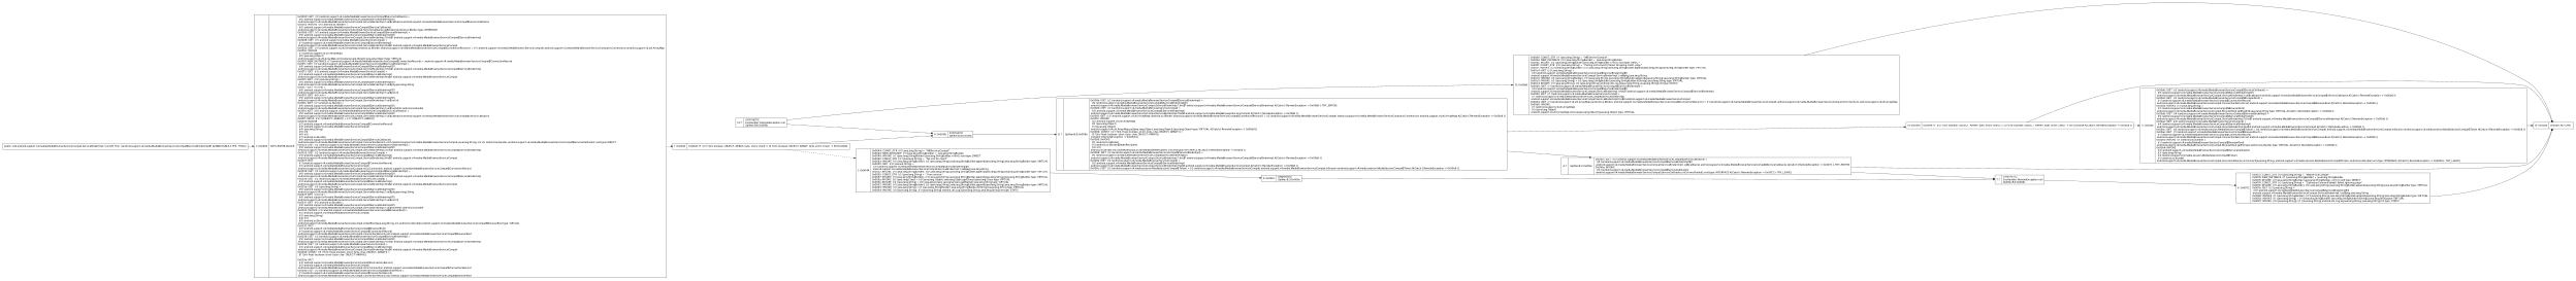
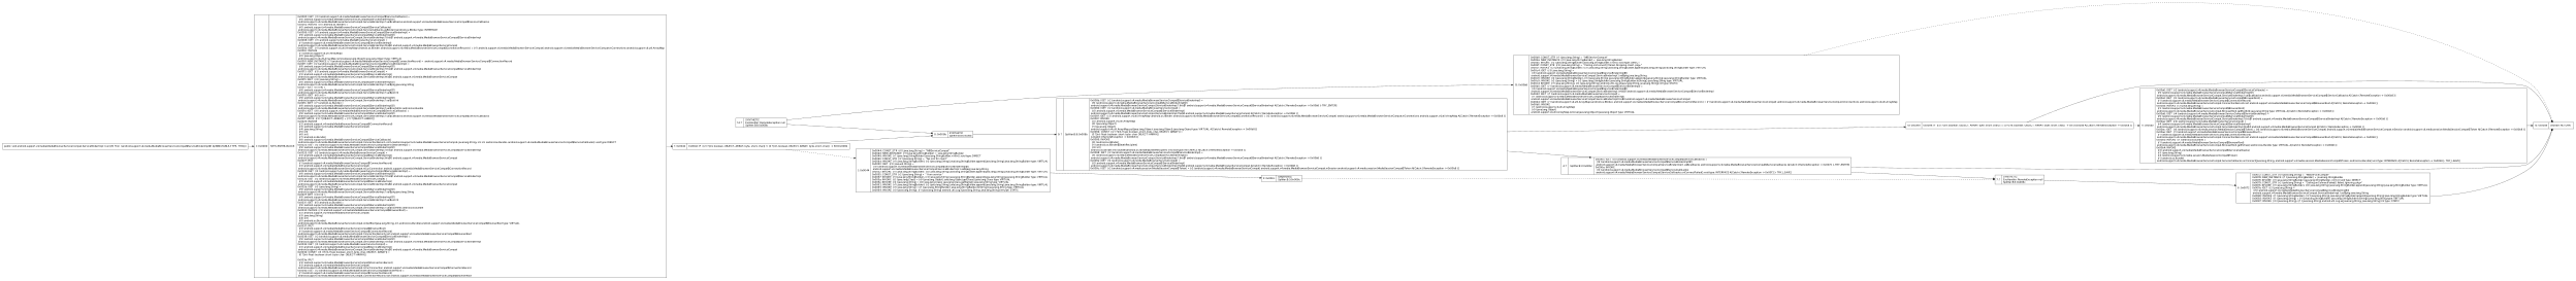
  digraph {
    fontname=Inter
    rankdir=LR
    node [fontname=Inter shape=record]
    edge [fontname=Inter]
    n1 [label="{0\:\ 0x0000|MTH_ENTER_BLOCK\l|0x0000: IGET  (r0 I:android.support.v4.media.MediaBrowserServiceCompat$ServiceCallbacks) = \l  (r9 I:android.support.v4.media.MediaBrowserServiceCompat$ServiceBinderImpl$1)\l android.support.v4.media.MediaBrowserServiceCompat.ServiceBinderImpl.1.val$callbacks android.support.v4.media.MediaBrowserServiceCompat$ServiceCallbacks \l0x0002: INVOKE  (r0 I:android.os.IBinder) = \l  (r0 I:android.support.v4.media.MediaBrowserServiceCompat$ServiceCallbacks)\l android.support.v4.media.MediaBrowserServiceCompat.ServiceCallbacks.asBinder():android.os.IBinder type: INTERFACE \l0x0006: IGET  (r1 I:android.support.v4.media.MediaBrowserServiceCompat$ServiceBinderImpl) = \l  (r9 I:android.support.v4.media.MediaBrowserServiceCompat$ServiceBinderImpl$1)\l android.support.v4.media.MediaBrowserServiceCompat.ServiceBinderImpl.1.this$1 android.support.v4.media.MediaBrowserServiceCompat$ServiceBinderImpl \l0x0008: IGET  (r1 I:android.support.v4.media.MediaBrowserServiceCompat) = \l  (r1 I:android.support.v4.media.MediaBrowserServiceCompat$ServiceBinderImpl)\l android.support.v4.media.MediaBrowserServiceCompat.ServiceBinderImpl.this$0 android.support.v4.media.MediaBrowserServiceCompat \l0x000a: IGET  (r1 I:android.support.v4.util.ArrayMap\<android.os.IBinder, android.support.v4.media.MediaBrowserServiceCompat$ConnectionRecord\>) = (r1 I:android.support.v4.media.MediaBrowserServiceCompat) android.support.v4.media.MediaBrowserServiceCompat.mConnections android.support.v4.util.ArrayMap \l0x000c: INVOKE  \l  (r1 I:android.support.v4.util.ArrayMap)\l  (r0 I:java.lang.Object)\l android.support.v4.util.ArrayMap.remove(java.lang.Object):java.lang.Object type: VIRTUAL \l0x000f: NEW_INSTANCE  (r1 I:android.support.v4.media.MediaBrowserServiceCompat$ConnectionRecord) =  android.support.v4.media.MediaBrowserServiceCompat$ConnectionRecord \l0x0011: IGET  (r2 I:android.support.v4.media.MediaBrowserServiceCompat$ServiceBinderImpl) = \l  (r9 I:android.support.v4.media.MediaBrowserServiceCompat$ServiceBinderImpl$1)\l android.support.v4.media.MediaBrowserServiceCompat.ServiceBinderImpl.1.this$1 android.support.v4.media.MediaBrowserServiceCompat$ServiceBinderImpl \l0x0013: IGET  (r3 I:android.support.v4.media.MediaBrowserServiceCompat) = \l  (r2 I:android.support.v4.media.MediaBrowserServiceCompat$ServiceBinderImpl)\l android.support.v4.media.MediaBrowserServiceCompat.ServiceBinderImpl.this$0 android.support.v4.media.MediaBrowserServiceCompat \l0x0015: IGET  (r4 I:java.lang.String) = \l  (r9 I:android.support.v4.media.MediaBrowserServiceCompat$ServiceBinderImpl$1)\l android.support.v4.media.MediaBrowserServiceCompat.ServiceBinderImpl.1.val$pkg java.lang.String \l0x0017: IGET  (r5 I:int) = \l  (r9 I:android.support.v4.media.MediaBrowserServiceCompat$ServiceBinderImpl$1)\l android.support.v4.media.MediaBrowserServiceCompat.ServiceBinderImpl.1.val$pid int \l0x0019: IGET  (r6 I:int) = \l  (r9 I:android.support.v4.media.MediaBrowserServiceCompat$ServiceBinderImpl$1)\l android.support.v4.media.MediaBrowserServiceCompat.ServiceBinderImpl.1.val$uid int \l0x001b: IGET  (r7 I:android.os.Bundle) = \l  (r9 I:android.support.v4.media.MediaBrowserServiceCompat$ServiceBinderImpl$1)\l android.support.v4.media.MediaBrowserServiceCompat.ServiceBinderImpl.1.val$rootHints android.os.Bundle \l0x001d: IGET  (r8 I:android.support.v4.media.MediaBrowserServiceCompat$ServiceCallbacks) = \l  (r9 I:android.support.v4.media.MediaBrowserServiceCompat$ServiceBinderImpl$1)\l android.support.v4.media.MediaBrowserServiceCompat.ServiceBinderImpl.1.val$callbacks android.support.v4.media.MediaBrowserServiceCompat$ServiceCallbacks \l0x001f: MOVE  (r2 I:?[OBJECT, ARRAY]) = (r1 I:?[OBJECT, ARRAY]) \l0x0020: INVOKE  \l  (r2 I:android.support.v4.media.MediaBrowserServiceCompat$ConnectionRecord)\l  (r3 I:android.support.v4.media.MediaBrowserServiceCompat)\l  (r4 I:java.lang.String)\l  (r5 I:int)\l  (r6 I:int)\l  (r7 I:android.os.Bundle)\l  (r8 I:android.support.v4.media.MediaBrowserServiceCompat$ServiceCallbacks)\l android.support.v4.media.MediaBrowserServiceCompat.ConnectionRecord.\<init\>(android.support.v4.media.MediaBrowserServiceCompat, java.lang.String, int, int, android.os.Bundle, android.support.v4.media.MediaBrowserServiceCompat$ServiceCallbacks):void type: DIRECT \l0x0023: IGET  (r2 I:android.support.v4.media.MediaBrowserServiceCompat$ServiceBinderImpl) = \l  (r9 I:android.support.v4.media.MediaBrowserServiceCompat$ServiceBinderImpl$1)\l android.support.v4.media.MediaBrowserServiceCompat.ServiceBinderImpl.1.this$1 android.support.v4.media.MediaBrowserServiceCompat$ServiceBinderImpl \l0x0025: IGET  (r2 I:android.support.v4.media.MediaBrowserServiceCompat) = \l  (r2 I:android.support.v4.media.MediaBrowserServiceCompat$ServiceBinderImpl)\l android.support.v4.media.MediaBrowserServiceCompat.ServiceBinderImpl.this$0 android.support.v4.media.MediaBrowserServiceCompat \l0x0027: IPUT  \l  (r1 I:android.support.v4.media.MediaBrowserServiceCompat$ConnectionRecord)\l  (r2 I:android.support.v4.media.MediaBrowserServiceCompat)\l android.support.v4.media.MediaBrowserServiceCompat.mCurConnection android.support.v4.media.MediaBrowserServiceCompat$ConnectionRecord \l0x0029: IGET  (r2 I:android.support.v4.media.MediaBrowserServiceCompat$ServiceBinderImpl) = \l  (r9 I:android.support.v4.media.MediaBrowserServiceCompat$ServiceBinderImpl$1)\l android.support.v4.media.MediaBrowserServiceCompat.ServiceBinderImpl.1.this$1 android.support.v4.media.MediaBrowserServiceCompat$ServiceBinderImpl \l0x002b: IGET  (r2 I:android.support.v4.media.MediaBrowserServiceCompat) = \l  (r2 I:android.support.v4.media.MediaBrowserServiceCompat$ServiceBinderImpl)\l android.support.v4.media.MediaBrowserServiceCompat.ServiceBinderImpl.this$0 android.support.v4.media.MediaBrowserServiceCompat \l0x002d: IGET  (r3 I:java.lang.String) = \l  (r9 I:android.support.v4.media.MediaBrowserServiceCompat$ServiceBinderImpl$1)\l android.support.v4.media.MediaBrowserServiceCompat.ServiceBinderImpl.1.val$pkg java.lang.String \l0x002f: IGET  (r4 I:int) = \l  (r9 I:android.support.v4.media.MediaBrowserServiceCompat$ServiceBinderImpl$1)\l android.support.v4.media.MediaBrowserServiceCompat.ServiceBinderImpl.1.val$uid int \l0x0031: IGET  (r5 I:android.os.Bundle) = \l  (r9 I:android.support.v4.media.MediaBrowserServiceCompat$ServiceBinderImpl$1)\l android.support.v4.media.MediaBrowserServiceCompat.ServiceBinderImpl.1.val$rootHints android.os.Bundle \l0x0033: INVOKE  (r2 I:android.support.v4.media.MediaBrowserServiceCompat$BrowserRoot) = \l  (r2 I:android.support.v4.media.MediaBrowserServiceCompat)\l  (r3 I:java.lang.String)\l  (r4 I:int)\l  (r5 I:android.os.Bundle)\l android.support.v4.media.MediaBrowserServiceCompat.onGetRoot(java.lang.String, int, android.os.Bundle):android.support.v4.media.MediaBrowserServiceCompat$BrowserRoot type: VIRTUAL \l0x0037: IPUT  \l  (r2 I:android.support.v4.media.MediaBrowserServiceCompat$BrowserRoot)\l  (r1 I:android.support.v4.media.MediaBrowserServiceCompat$ConnectionRecord)\l android.support.v4.media.MediaBrowserServiceCompat.ConnectionRecord.root android.support.v4.media.MediaBrowserServiceCompat$BrowserRoot \l0x0039: IGET  (r2 I:android.support.v4.media.MediaBrowserServiceCompat$ServiceBinderImpl) = \l  (r9 I:android.support.v4.media.MediaBrowserServiceCompat$ServiceBinderImpl$1)\l android.support.v4.media.MediaBrowserServiceCompat.ServiceBinderImpl.1.this$1 android.support.v4.media.MediaBrowserServiceCompat$ServiceBinderImpl \l0x003b: IGET  (r2 I:android.support.v4.media.MediaBrowserServiceCompat) = \l  (r2 I:android.support.v4.media.MediaBrowserServiceCompat$ServiceBinderImpl)\l android.support.v4.media.MediaBrowserServiceCompat.ServiceBinderImpl.this$0 android.support.v4.media.MediaBrowserServiceCompat \l0x003d: CONST  (r3 I:?[int, float, boolean, short, byte, char, OBJECT, ARRAY]) = \l  (0 ?[int, float, boolean, short, byte, char, OBJECT, ARRAY])\l \l0x003e: IPUT  \l  (r3 I:android.support.v4.media.MediaBrowserServiceCompat$ConnectionRecord)\l  (r2 I:android.support.v4.media.MediaBrowserServiceCompat)\l android.support.v4.media.MediaBrowserServiceCompat.mCurConnection android.support.v4.media.MediaBrowserServiceCompat$ConnectionRecord \l0x0040: IGET  (r2 I:android.support.v4.media.MediaBrowserServiceCompat$BrowserRoot) = \l  (r1 I:android.support.v4.media.MediaBrowserServiceCompat$ConnectionRecord)\l android.support.v4.media.MediaBrowserServiceCompat.ConnectionRecord.root android.support.v4.media.MediaBrowserServiceCompat$BrowserRoot \l}"]
    n2 [label="{1\:\ 0x0042|0x0042: IF  (r2 I:?[int, boolean, OBJECT, ARRAY, byte, short, char]) != (0 ?[int, boolean, OBJECT, ARRAY, byte, short, char])  \-\> B:8:0x008b \l}"]
    n3 [label="{2\:\ 0x0044|0x0044: CONST_STR  (r0 I:java.lang.String) =  \"MBServiceCompat\" \l0x0046: NEW_INSTANCE  (r1 I:java.lang.StringBuilder) =  java.lang.StringBuilder \l0x0048: INVOKE  (r1 I:java.lang.StringBuilder) java.lang.StringBuilder.\<init\>():void type: DIRECT \l0x004b: CONST_STR  (r2 I:java.lang.String) =  \"No root for client \" \l0x004d: INVOKE  (r1 I:java.lang.StringBuilder), (r2 I:java.lang.String) java.lang.StringBuilder.append(java.lang.String):java.lang.StringBuilder type: VIRTUAL \l0x0050: IGET  (r2 I:java.uid.String) = \l  (r9 I:android.support.v4.media.MediaBrowserServiceCompat$ServiceBinderImpl$1)\l android.support.v4.media.MediaBrowserServiceCompat.ServiceBinderImpl.1.val$pkg java.lang.String \l0x0052: INVOKE  (r1 I:java.lang.StringBuilder), (r2 I:java.lang.String) java.lang.StringBuilder.append(java.lang.String):java.lang.StringBuilder type: VIRTUAL \l0x0055: CONST_STR  (r2 I:java.lang.String) =  \" from service \" \l0x0057: INVOKE  (r1 I:java.lang.StringBuilder), (r2 I:java.lang.String) java.lang.StringBuilder.append(java.lang.String):java.lang.StringBuilder type: VIRTUAL \l0x005a: INVOKE  (r2 I:java.lang.Class) = (r9 I:java.lang.Object) java.lang.Object.getClass():java.lang.Class type: VIRTUAL \l0x005e: INVOKE  (r2 I:java.lang.String) = (r2 I:java.lang.Class) java.lang.Class.getName():java.lang.String type: VIRTUAL \l0x0062: INVOKE  (r1 I:java.lang.StringBuilder), (r2 I:java.lang.String) java.lang.StringBuilder.append(java.lang.String):java.lang.StringBuilder type: VIRTUAL \l0x0065: INVOKE  (r1 I:java.lang.String) = (r1 I:java.lang.StringBuilder) java.lang.StringBuilder.toString():java.lang.String type: VIRTUAL \l0x0069: INVOKE  (r0 I:java.lang.String), (r1 I:java.lang.String) android.util.Log.i(java.lang.String, java.lang.String):int type: STATIC \l}"]
    n4 [label="{8\:\ 0x008b|SYNTHETIC\lSplitter:B:8:0x008b\l}"]
    n5 [label="{3\:\ 0x006c|SYNTHETIC\lSplitter:B:3:0x006c\l}"]
    n6 [label="{9\:\ ?|Splitter:B:8:0x008b\l|0x008b: IGET  (r2 I:android.support.v4.media.MediaBrowserServiceCompat$ServiceBinderImpl) = \l  (r9 I:android.support.v4.media.MediaBrowserServiceCompat$ServiceBinderImpl$1)\l android.support.v4.media.MediaBrowserServiceCompat.ServiceBinderImpl.1.this$1 android.support.v4.media.MediaBrowserServiceCompat$ServiceBinderImpl A[Catch:\{ RemoteException \-\> 0x00b8 \}, TRY_ENTER]\l0x008d: IGET  (r2 I:android.support.v4.media.MediaBrowserServiceCompat) = \l  (r2 I:android.support.v4.media.MediaBrowserServiceCompat$ServiceBinderImpl)\l android.support.v4.media.MediaBrowserServiceCompat.ServiceBinderImpl.this$0 android.support.v4.media.MediaBrowserServiceCompat A[Catch:\{ RemoteException \-\> 0x00b8 \}]\l0x008f: IGET  (r2 I:android.support.v4.util.ArrayMap\<android.os.IBinder, android.support.v4.media.MediaBrowserServiceCompat$ConnectionRecord\>) = (r2 I:android.support.v4.media.MediaBrowserServiceCompat) android.support.v4.media.MediaBrowserServiceCompat.mConnections android.support.v4.util.ArrayMap A[Catch:\{ RemoteException \-\> 0x00b8 \}]\l0x0091: INVOKE  \l  (r2 I:android.support.v4.util.ArrayMap)\l  (r0 I:java.lang.Object)\l  (r1 I:java.lang.Object)\l android.support.v4.util.ArrayMap.put(java.lang.Object, java.lang.Object):java.lang.Object type: VIRTUAL A[Catch:\{ RemoteException \-\> 0x00b8 \}]\l0x0094: CONST  (r2 I:?[int, float, boolean, short, byte, char, OBJECT, ARRAY]) = \l  (0 ?[int, float, boolean, short, byte, char, OBJECT, ARRAY])\l A[Catch:\{ RemoteException \-\> 0x00b8 \}]\l0x0095: INVOKE  \l  (r0 I:android.os.IBinder)\l  (r1 I:android.os.IBinder$DeathRecipient)\l  (r2 I:int)\l android.os.IBinder.linkToDeath(android.os.IBinder$DeathRecipient, int):void type: INTERFACE A[Catch:\{ RemoteException \-\> 0x00b8 \}]\l0x0098: IGET  (r2 I:android.support.v4.media.MediaBrowserServiceCompat$ServiceBinderImpl) = \l  (r9 I:android.support.v4.media.MediaBrowserServiceCompat$ServiceBinderImpl$1)\l android.support.v4.media.MediaBrowserServiceCompat.ServiceBinderImpl.1.this$1 android.support.v4.media.MediaBrowserServiceCompat$ServiceBinderImpl A[Catch:\{ RemoteException \-\> 0x00b8 \}]\l0x009a: IGET  (r2 I:android.support.v4.media.MediaBrowserServiceCompat) = \l  (r2 I:android.support.v4.media.MediaBrowserServiceCompat$ServiceBinderImpl)\l android.support.v4.media.MediaBrowserServiceCompat.ServiceBinderImpl.this$0 android.support.v4.media.MediaBrowserServiceCompat A[Catch:\{ RemoteException \-\> 0x00b8 \}]\l0x009c: IGET  (r2 I:android.support.v4.media.session.MediaSessionCompat$Token) = (r2 I:android.support.v4.media.MediaBrowserServiceCompat) android.support.v4.media.MediaBrowserServiceCompat.mSession android.support.v4.media.session.MediaSessionCompat$Token A[Catch:\{ RemoteException \-\> 0x00b8 \}]\l}"]
    n7 [label="{7\:\ ?|SYNTHETIC\lExcHandler: RemoteException null\lSplitter:B:3:0x006c\l}"]
    n8 [label="{4\:\ ?|Splitter:B:3:0x006c\l|0x006c: IGET  (r0 I:android.support.v4.media.MediaBrowserServiceCompat$ServiceCallbacks) = \l  (r9 I:android.support.v4.media.MediaBrowserServiceCompat$ServiceBinderImpl$1)\l android.support.v4.media.MediaBrowserServiceCompat.ServiceBinderImpl.1.val$callbacks android.support.v4.media.MediaBrowserServiceCompat$ServiceCallbacks A[Catch:\{ RemoteException \-\> 0x0072 \}, TRY_ENTER]\l0x006e: INVOKE  \l  (r0 I:android.support.v4.media.MediaBrowserServiceCompat$ServiceCallbacks)\l android.support.v4.media.MediaBrowserServiceCompat.ServiceCallbacks.onConnectFailed():void type: INTERFACE A[Catch:\{ RemoteException \-\> 0x0072 \}, TRY_LEAVE]\l}"]
    n9 [label="{15\:\ 0x00d9|0x00d9: RETURN   \l}"]
    n10 [label="{6\:\ 0x0072|0x0072: CONST_STR  (r0 I:java.lang.String) =  \"MBServiceCompat\" \l0x0074: NEW_INSTANCE  (r1 I:java.lang.StringBuilder) =  java.lang.StringBuilder \l0x0076: INVOKE  (r1 I:java.lang.StringBuilder) java.lang.StringBuilder.\<init\>():void type: DIRECT \l0x0079: CONST_STR  (r2 I:java.lang.String) =  \"Calling onConnectFailed() failed. Ignoring. pkg=\" \l0x007b: INVOKE  (r1 I:java.lang.StringBuilder), (r2 I:java.lang.String) java.lang.StringBuilder.append(java.lang.String):java.lang.StringBuilder type: VIRTUAL \l0x007e: IGET  (r2 I:java.lang.String) = \l  (r9 I:android.support.v4.media.MediaBrowserServiceCompat$ServiceBinderImpl$1)\l android.support.v4.media.MediaBrowserServiceCompat.ServiceBinderImpl.1.val$pkg java.lang.String \l0x0080: INVOKE  (r1 I:java.lang.StringBuilder), (r2 I:java.lang.String) java.lang.StringBuilder.append(java.lang.String):java.lang.StringBuilder type: VIRTUAL \l0x0083: INVOKE  (r1 I:java.lang.String) = (r1 I:java.lang.StringBuilder) java.lang.StringBuilder.toString():java.lang.String type: VIRTUAL \l0x0087: INVOKE  (r0 I:java.lang.String), (r1 I:java.lang.String) android.util.Log.w(java.lang.String, java.lang.String):int type: STATIC \l}"]
    n11 [label="{10\:\ 0x009e|0x009e: IF  (r2 I:?[int, boolean, OBJECT, ARRAY, byte, short, char]) == (0 ?[int, boolean, OBJECT, ARRAY, byte, short, char])  \-\> B:15:0x00d9 A[Catch:\{ RemoteException \-\> 0x00b8 \}]\l}"]
    n12 [label="{14\:\ ?|SYNTHETIC\lExcHandler: RemoteException null\lSplitter:B:8:0x008b\l}"]
    n13 [label="{13\:\ 0x00b8|0x00b8: CONST_STR  (r1 I:java.lang.String) =  \"MBServiceCompat\" \l0x00ba: NEW_INSTANCE  (r2 I:java.lang.StringBuilder) =  java.lang.StringBuilder \l0x00bc: INVOKE  (r2 I:java.lang.StringBuilder) java.lang.StringBuilder.\<init\>():void type: DIRECT \l0x00bf: CONST_STR  (r3 I:java.lang.String) =  \"Calling onConnect() failed. Dropping client. pkg=\" \l0x00c1: INVOKE  (r2 I:java.lang.StringBuilder), (r3 I:java.lang.String) java.lang.StringBuilder.append(java.lang.String):java.lang.StringBuilder type: VIRTUAL \l0x00c4: IGET  (r3 I:java.lang.String) = \l  (r9 I:android.support.v4.media.MediaBrowserServiceCompat$ServiceBinderImpl$1)\l android.support.v4.media.MediaBrowserServiceCompat.ServiceBinderImpl.1.val$pkg java.lang.String \l0x00c6: INVOKE  (r2 I:java.lang.StringBuilder), (r3 I:java.lang.String) java.lang.StringBuilder.append(java.lang.String):java.lang.StringBuilder type: VIRTUAL \l0x00c9: INVOKE  (r2 I:java.lang.String) = (r2 I:java.lang.StringBuilder) java.lang.StringBuilder.toString():java.lang.String type: VIRTUAL \l0x00cd: INVOKE  (r1 I:java.lang.String), (r2 I:java.lang.String) android.util.Log.w(java.lang.String, java.lang.String):int type: STATIC \l0x00d0: IGET  (r1 I:android.support.v4.media.MediaBrowserServiceCompat$ServiceBinderImpl) = \l  (r9 I:android.support.v4.media.MediaBrowserServiceCompat$ServiceBinderImpl$1)\l android.support.v4.media.MediaBrowserServiceCompat.ServiceBinderImpl.1.this$1 android.support.v4.media.MediaBrowserServiceCompat$ServiceBinderImpl \l0x00d2: IGET  (r1 I:android.support.v4.media.MediaBrowserServiceCompat) = \l  (r1 I:android.support.v4.media.MediaBrowserServiceCompat$ServiceBinderImpl)\l android.support.v4.media.MediaBrowserServiceCompat.ServiceBinderImpl.this$0 android.support.v4.media.MediaBrowserServiceCompat \l0x00d4: IGET  (r1 I:android.support.v4.util.ArrayMap\<android.os.IBinder, android.support.v4.media.MediaBrowserServiceCompat$ConnectionRecord\>) = (r1 I:android.support.v4.media.MediaBrowserServiceCompat) android.support.v4.media.MediaBrowserServiceCompat.mConnections android.support.v4.util.ArrayMap \l0x00d6: INVOKE  \l  (r1 I:android.support.v4.util.ArrayMap)\l  (r0 I:java.lang.Object)\l android.support.v4.util.ArrayMap.remove(java.lang.Object):java.lang.Object type: VIRTUAL \l}"]
    n14 [label="{11\:\ 0x00a0|0x00a0: IGET  (r2 I:android.support.v4.media.MediaBrowserServiceCompat$ServiceCallbacks) = \l  (r9 I:android.support.v4.media.MediaBrowserServiceCompat$ServiceBinderImpl$1)\l android.support.v4.media.MediaBrowserServiceCompat.ServiceBinderImpl.1.val$callbacks android.support.v4.media.MediaBrowserServiceCompat$ServiceCallbacks A[Catch:\{ RemoteException \-\> 0x00b8 \}]\l0x00a2: IGET  (r3 I:android.support.v4.media.MediaBrowserServiceCompat$BrowserRoot) = \l  (r1 I:android.support.v4.media.MediaBrowserServiceCompat$ConnectionRecord)\l android.support.v4.media.MediaBrowserServiceCompat.ConnectionRecord.root android.support.v4.media.MediaBrowserServiceCompat$BrowserRoot A[Catch:\{ RemoteException \-\> 0x00b8 \}]\l0x00a4: INVOKE  (r3 I:java.lang.String) = \l  (r3 I:android.support.v4.media.MediaBrowserServiceCompat$BrowserRoot)\l android.support.v4.media.MediaBrowserServiceCompat.BrowserRoot.getRootId():java.lang.String type: VIRTUAL A[Catch:\{ RemoteException \-\> 0x00b8 \}]\l0x00a8: IGET  (r4 I:android.support.v4.media.MediaBrowserServiceCompat$ServiceBinderImpl) = \l  (r9 I:android.support.v4.media.MediaBrowserServiceCompat$ServiceBinderImpl$1)\l android.support.v4.media.MediaBrowserServiceCompat.ServiceBinderImpl.1.this$1 android.support.v4.media.MediaBrowserServiceCompat$ServiceBinderImpl A[Catch:\{ RemoteException \-\> 0x00b8 \}]\l0x00aa: IGET  (r4 I:android.support.v4.media.MediaBrowserServiceCompat) = \l  (r4 I:android.support.v4.media.MediaBrowserServiceCompat$ServiceBinderImpl)\l android.support.v4.media.MediaBrowserServiceCompat.ServiceBinderImpl.this$0 android.support.v4.media.MediaBrowserServiceCompat A[Catch:\{ RemoteException \-\> 0x00b8 \}]\l0x00ac: IGET  (r4 I:android.support.v4.media.session.MediaSessionCompat$Token) = (r4 I:android.support.v4.media.MediaBrowserServiceCompat) android.support.v4.media.MediaBrowserServiceCompat.mSession android.support.v4.media.session.MediaSessionCompat$Token A[Catch:\{ RemoteException \-\> 0x00b8 \}]\l0x00ae: IGET  (r1 I:android.support.v4.media.MediaBrowserServiceCompat$BrowserRoot) = \l  (r1 I:android.support.v4.media.MediaBrowserServiceCompat$ConnectionRecord)\l android.support.v4.media.MediaBrowserServiceCompat.ConnectionRecord.root android.support.v4.media.MediaBrowserServiceCompat$BrowserRoot A[Catch:\{ RemoteException \-\> 0x00b8 \}]\l0x00b0: INVOKE  (r1 I:android.os.Bundle) = \l  (r1 I:android.support.v4.media.MediaBrowserServiceCompat$BrowserRoot)\l android.support.v4.media.MediaBrowserServiceCompat.BrowserRoot.getExtras():android.os.Bundle type: VIRTUAL A[Catch:\{ RemoteException \-\> 0x00b8 \}]\l0x00b4: INVOKE  \l  (r2 I:android.support.v4.media.MediaBrowserServiceCompat$ServiceCallbacks)\l  (r3 I:java.lang.String)\l  (r4 I:android.support.v4.media.session.MediaSessionCompat$Token)\l  (r1 I:android.os.Bundle)\l android.support.v4.media.MediaBrowserServiceCompat.ServiceCallbacks.onConnect(java.lang.String, android.support.v4.media.session.MediaSessionCompat$Token, android.os.Bundle):void type: INTERFACE A[Catch:\{ RemoteException \-\> 0x00b8 \}, TRY_LEAVE]\l}"]
    n15 [label="{public void android.support.v4.media.MediaBrowserServiceCompat.ServiceBinderImpl.1.run((r9 'this' I:android.support.v4.media.MediaBrowserServiceCompat$ServiceBinderImpl$1 A[IMMUTABLE_TYPE, THIS])) }"]
    n1 -> n2
    n2 -> n3 [style=dashed]
    n2 -> n4
    n3 -> n5
    n4 -> n6
-   n5 -> n7
+   n5 -> n7 [style=dashed]
    n6 -> n8
    n6 -> n11
    n7 -> n10
    n8 -> n7
    n8 -> n9
    n10 -> n9
    n11 -> n9
    n11 -> n14 [style=dashed]
    n12 -> n4
    n12 -> n13
-   n13 -> n9
+   n13 -> n9 [style=dashed]
    n14 -> n9
    n15 -> n1
  }
